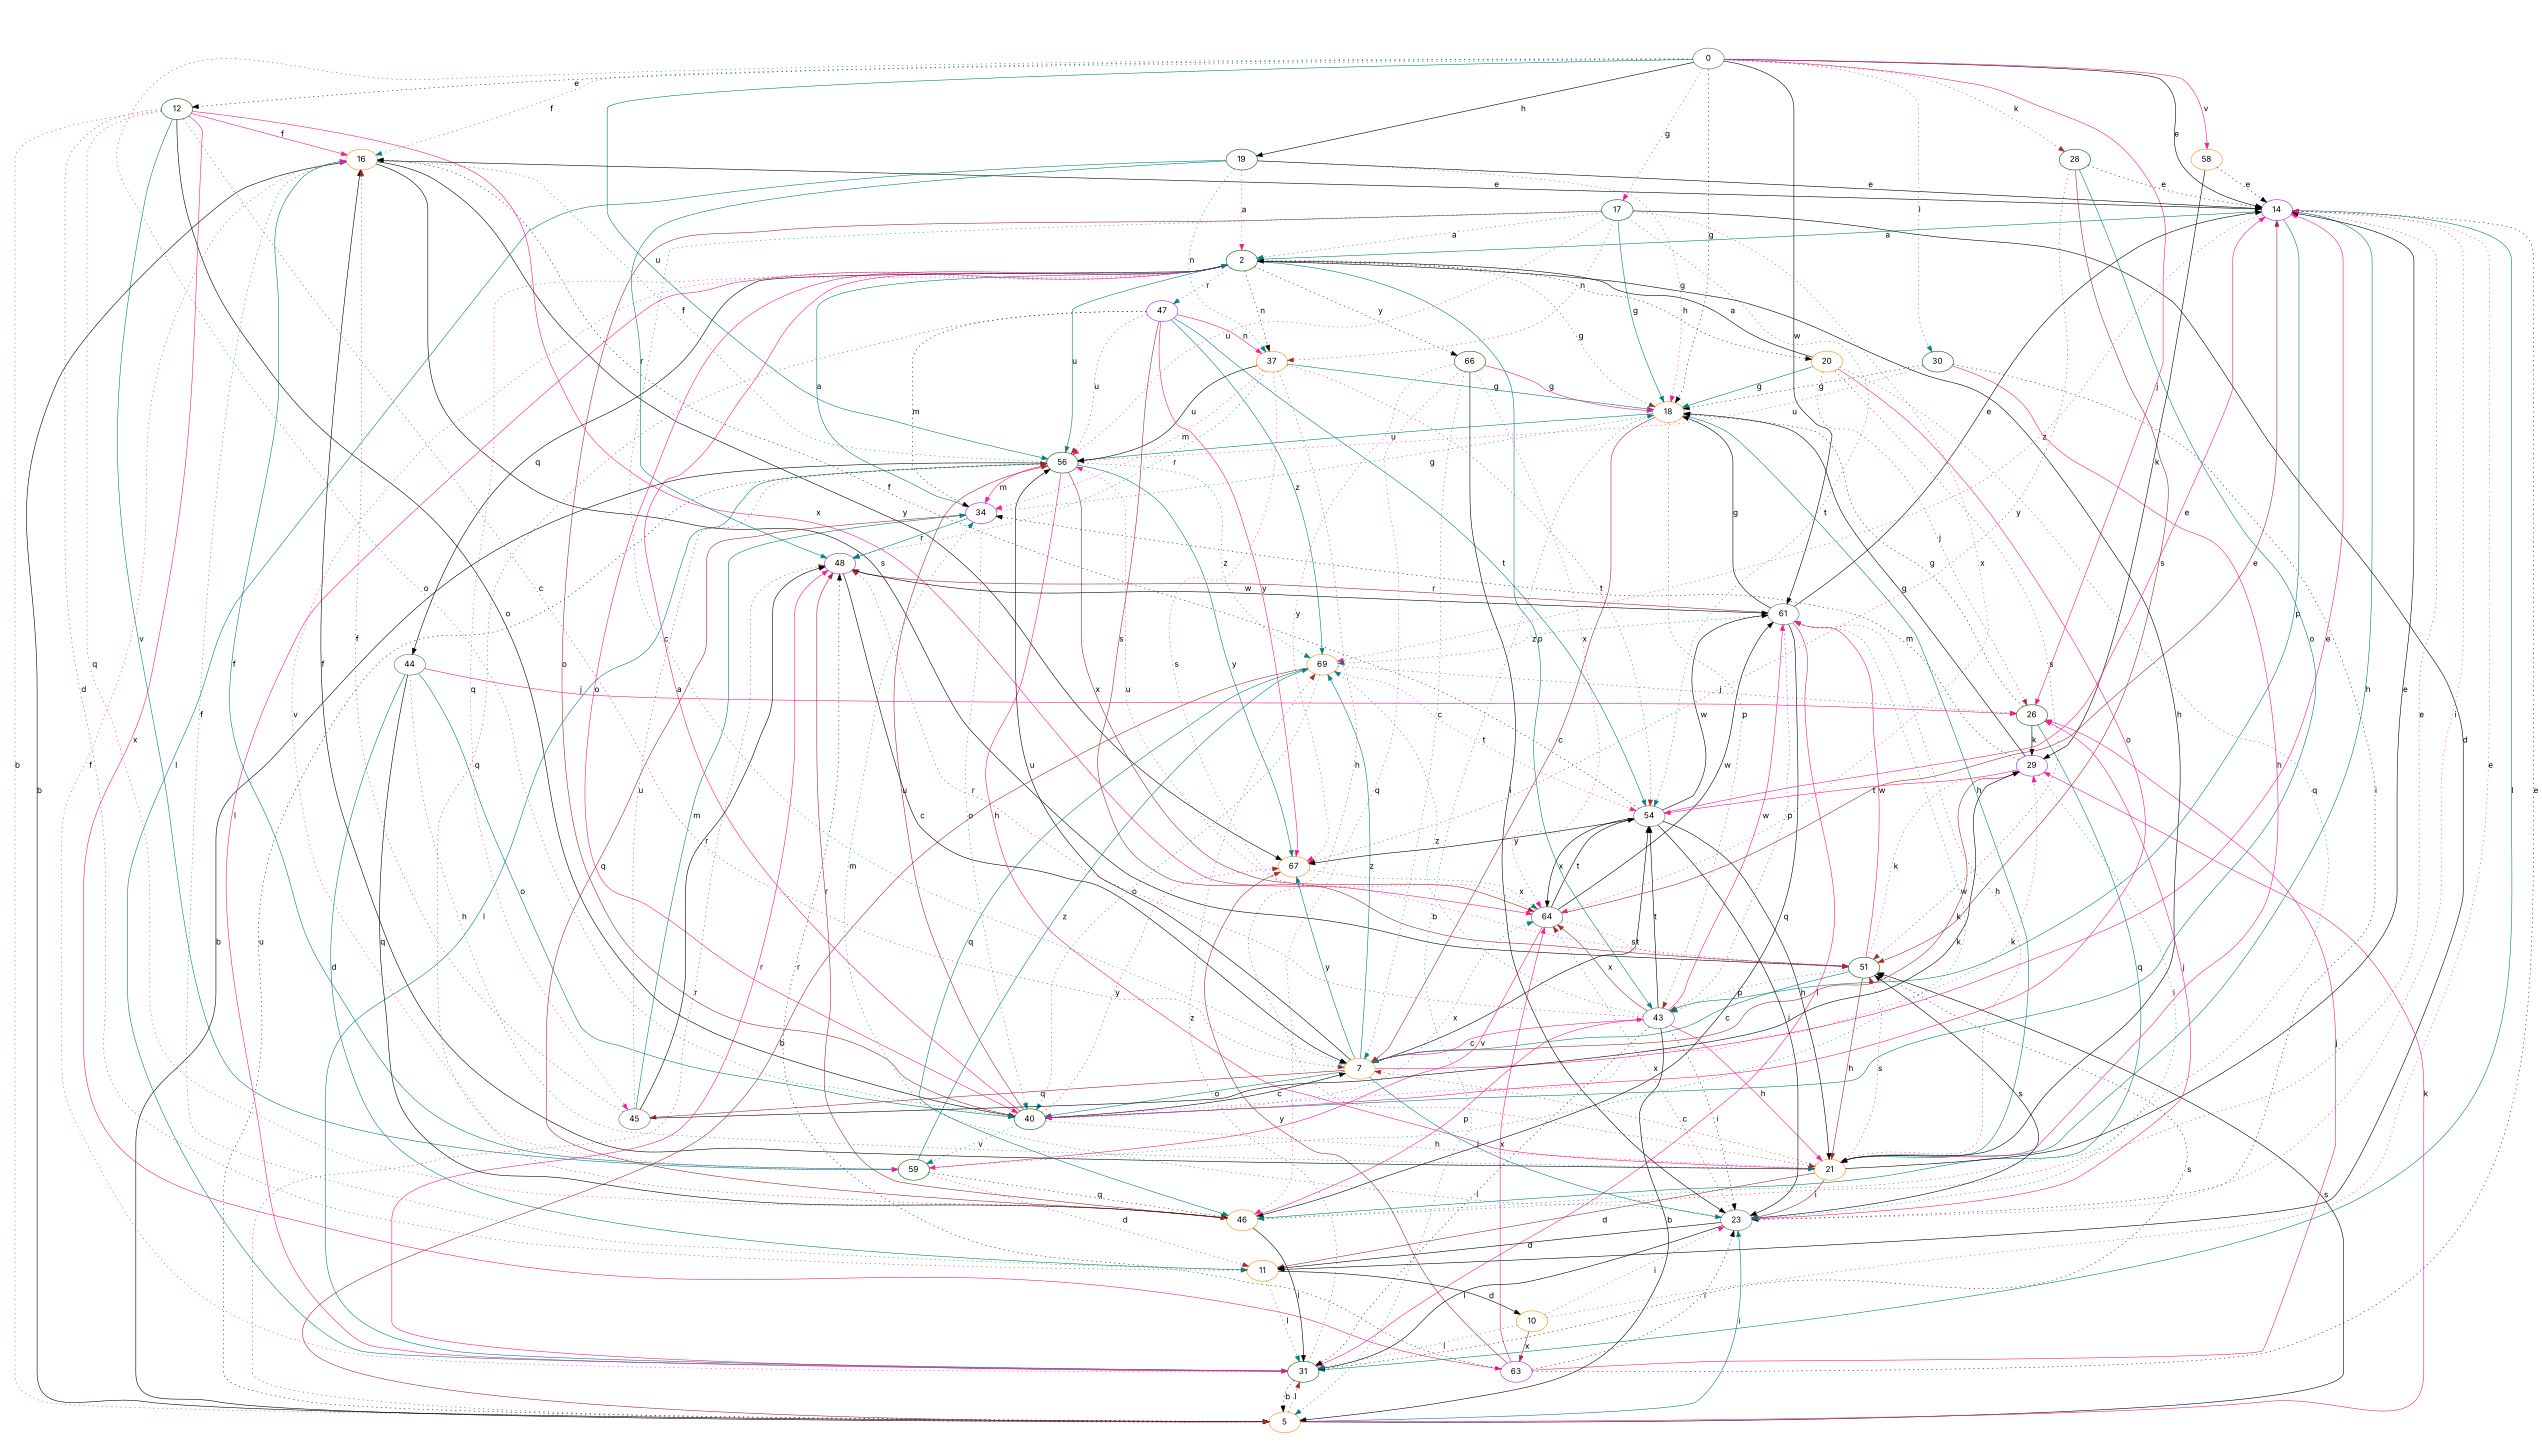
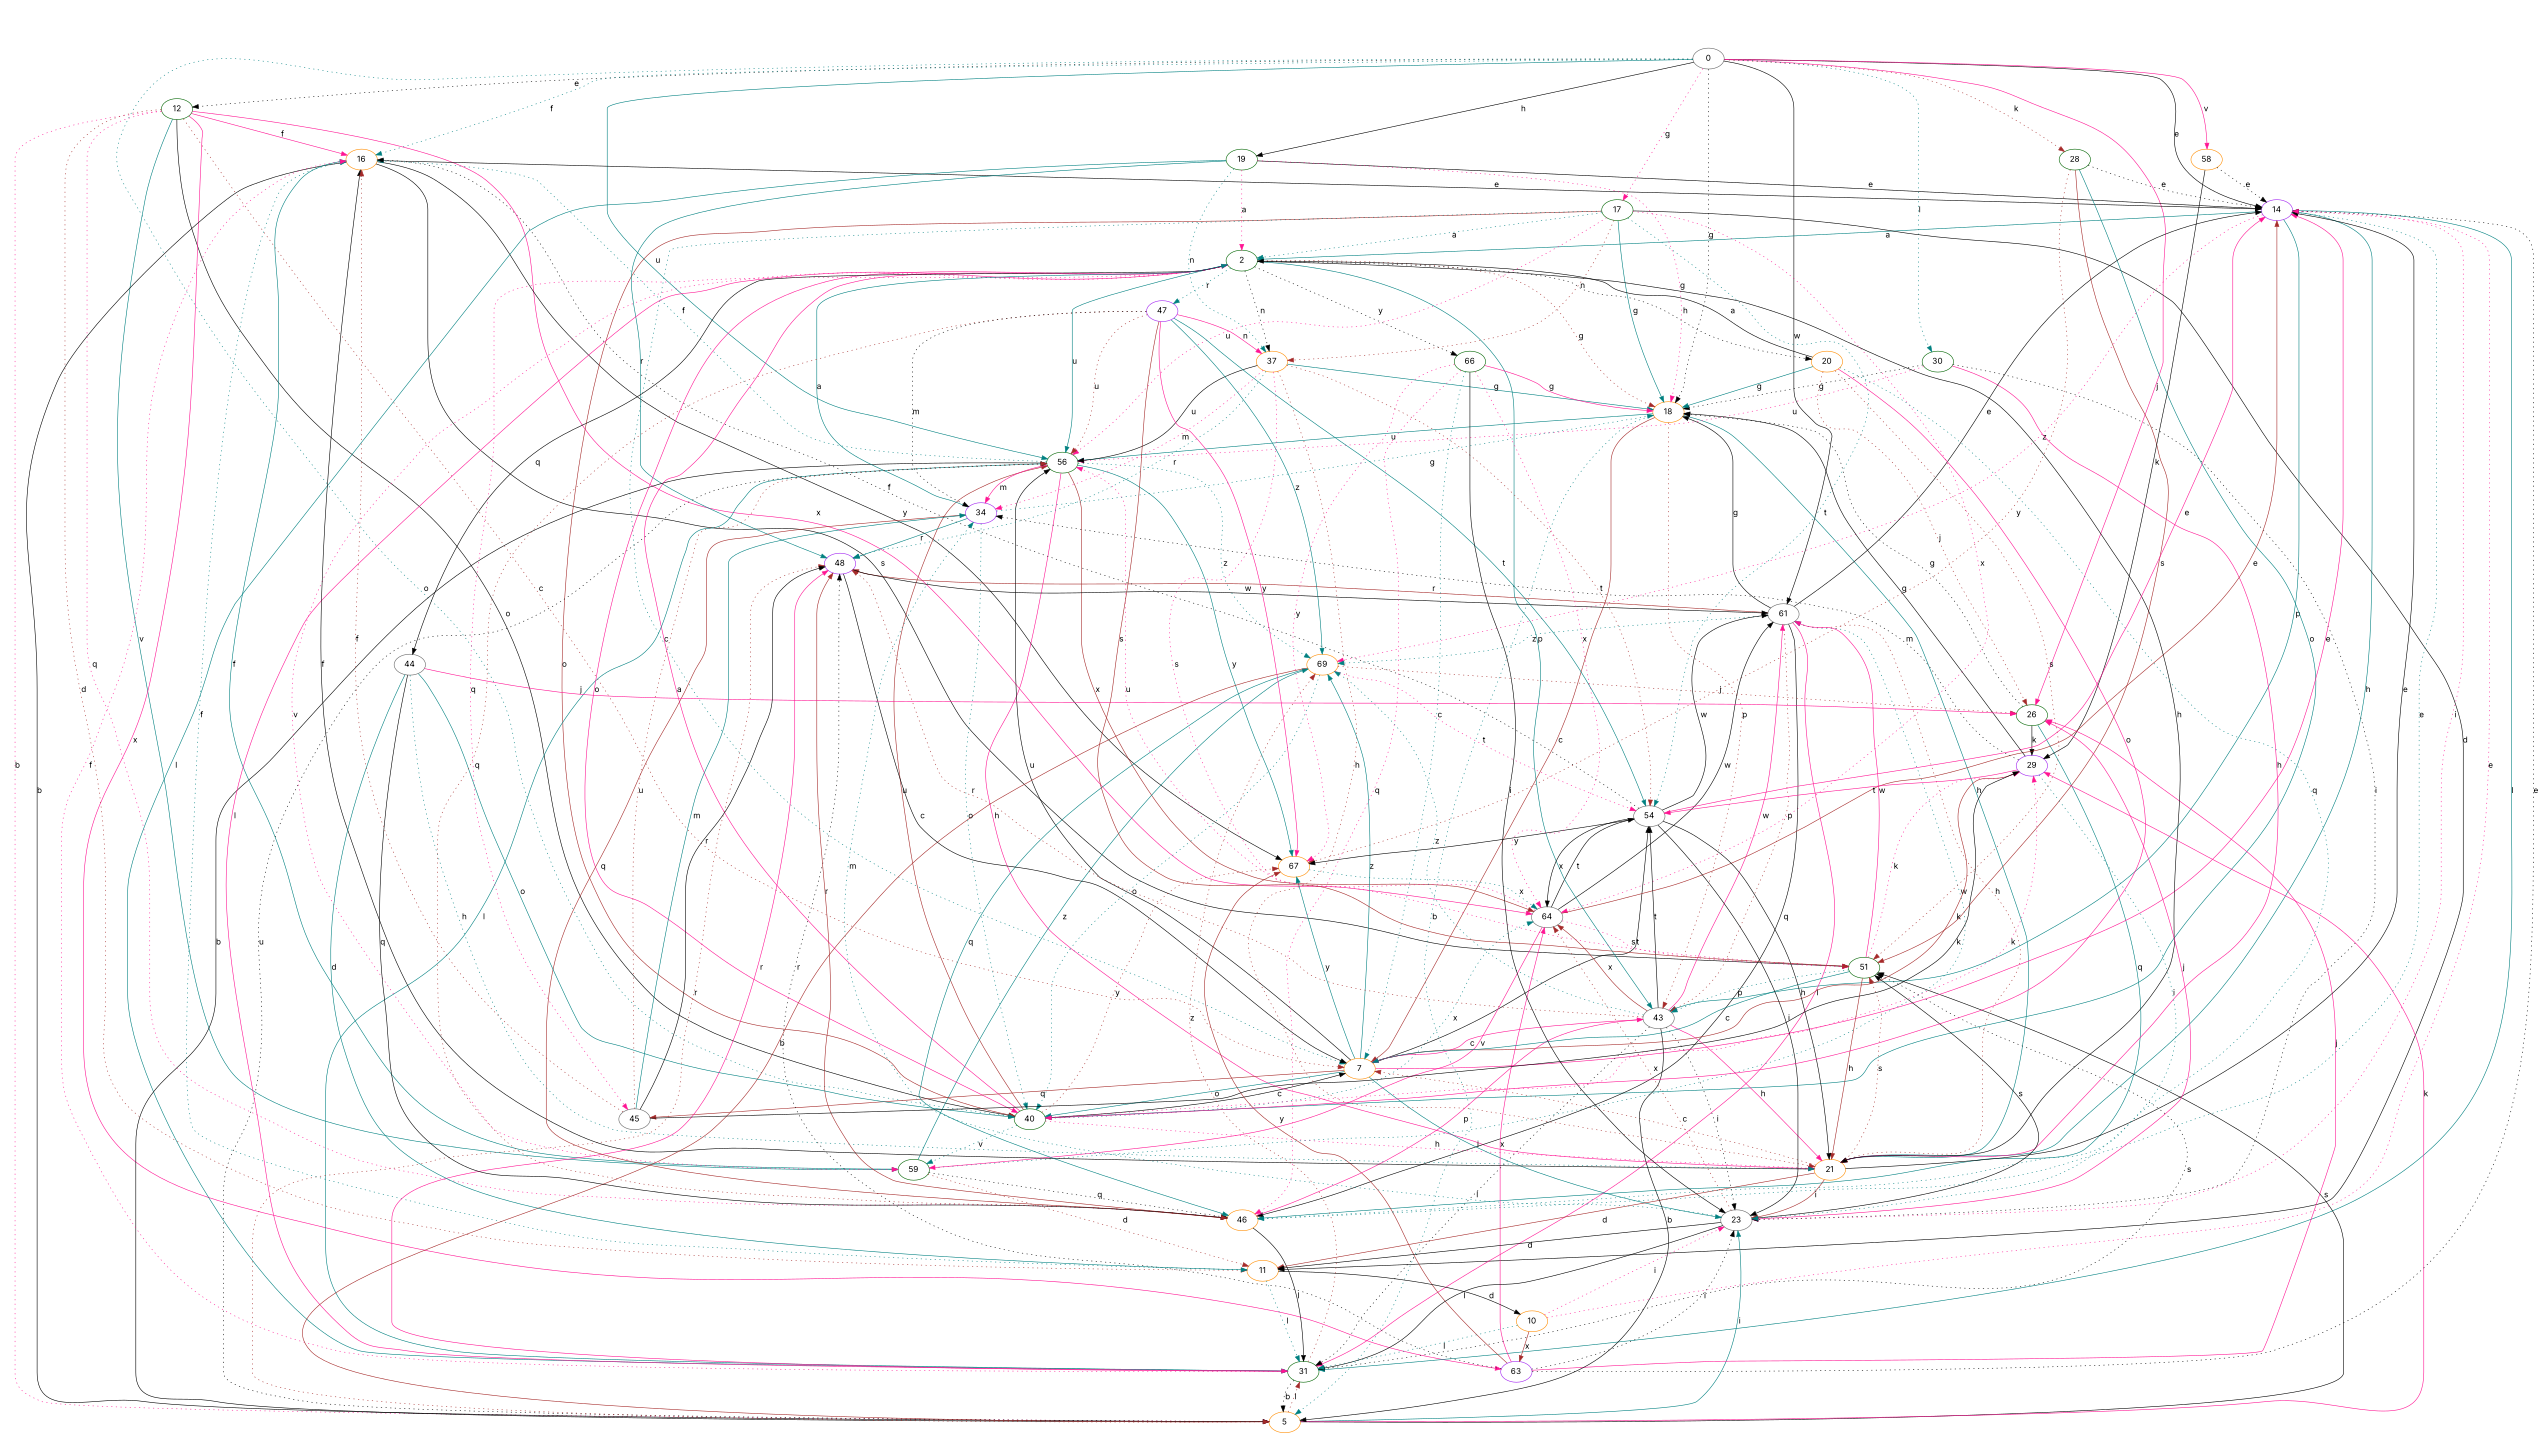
  strict digraph {
    fontname=Inter
    node [color=darkgreen fontname=Inter]
    edge [color=black fontname=Inter style=solid]
    0 [color=gray40]
    12
    14 [color=purple]
    16 [color=darkorange]
    17
    18 [color=darkorange]
    19
    26
    28
    30
    40
    56
    58 [color=darkorange]
    61 [color=gray40]
    59
    5 [color=darkorange]
    7 [color=darkorange]
    63 [color=purple]
    11 [color=darkorange]
    46 [color=darkorange]
    64 [color=gray40]
    2
    21 [color=darkorange]
    31
    43 [color=gray40]
    23 [color=gray40]
    69 [color=darkorange]
    51
    67 [color=darkorange]
    37 [color=darkorange]
    54 [color=gray40]
    48 [color=purple]
    29 [color=purple]
    34 [color=purple]
    20 [color=darkorange]
    44 [color=gray40]
    45 [color=gray40]
    47 [color=purple]
    66
    10 [color=darkorange]
    0 -> 12 [label=e style=dotted]
    0 -> 14 [label=e]
    0 -> 16 [color=teal label=f style=dotted]
    0 -> 17 [color=deeppink label=g style=dotted]
    0 -> 18 [label=g style=dotted]
    0 -> 19 [label=h]
    0 -> 26 [color=deeppink label=j]
    0 -> 28 [color=brown label=k style=dotted]
    0 -> 30 [color=teal label=l style=dotted]
    0 -> 40 [color=teal label=o style=dotted]
    0 -> 56 [color=teal label=u]
    0 -> 58 [color=deeppink label=v]
    0 -> 61 [label=w]
    12 -> 16 [color=deeppink label=f]
    12 -> 40 [label=o]
    12 -> 59 [color=teal label=v]
    12 -> 5 [color=deeppink label=b style=dotted]
    12 -> 7 [color=brown label=c style=dotted]
    12 -> 63 [color=deeppink label=x]
    12 -> 11 [color=brown label=d style=dotted]
    12 -> 46 [color=deeppink label=q style=dotted]
    12 -> 64 [color=deeppink label=x]
    14 -> 2 [color=teal label=a]
    14 -> 21 [color=teal label=h]
    14 -> 31 [color=teal label=l]
    14 -> 43 [color=teal label=p]
    14 -> 23 [color=deeppink label=i style=dotted]
    14 -> 69 [color=deeppink label=z style=dotted]
    16 -> 14 [label=e]
    16 -> 5 [label=b]
    16 -> 51 [label=s]
    16 -> 67 [label=y]
    17 -> 18 [color=teal label=g]
    17 -> 40 [color=brown label=o]
    17 -> 56 [color=deeppink label=u style=dotted]
    17 -> 7 [color=teal label=c style=dotted]
    17 -> 11 [label=d]
    17 -> 64 [color=deeppink label=x style=dotted]
    17 -> 2 [color=teal label=a style=dotted]
    17 -> 37 [color=brown label=n style=dotted]
    17 -> 54 [color=teal label=t style=dotted]
    18 -> 56 [color=teal label=u]
    18 -> 5 [color=teal label=b style=dotted]
    18 -> 7 [color=brown label=c]
    18 -> 21 [color=teal label=h]
    18 -> 43 [color=brown label=p style=dotted]
    19 -> 14 [label=e]
    19 -> 18 [color=deeppink label=g style=dotted]
    19 -> 2 [color=deeppink label=a style=dotted]
    19 -> 31 [color=teal label=l]
    19 -> 37 [color=teal label=n style=dotted]
    19 -> 48 [color=teal label=r]
    26 -> 18 [label=g style=dotted]
    26 -> 46 [color=teal label=q]
    26 -> 29 [label=k]
    28 -> 14 [label=e style=dotted]
    28 -> 40 [color=teal label=o]
    28 -> 51 [color=brown label=s]
    28 -> 67 [color=brown label=y style=dotted]
    30 -> 18 [label=g style=dotted]
    30 -> 56 [color=deeppink label=u style=dotted]
    30 -> 21 [color=deeppink label=h]
    30 -> 23 [label=i style=dotted]
    40 -> 56 [color=brown label=u]
    40 -> 59 [color=teal label=v style=dotted]
    40 -> 7 [label=c]
    40 -> 64 [color=teal label=x style=dotted]
    40 -> 2 [color=deeppink label=a]
    40 -> 21 [color=deeppink label=h style=dotted]
    40 -> 67 [color=brown label=y style=dotted]
    40 -> 29 [color=deeppink label=k style=dotted]
    56 -> 16 [color=teal label=f style=dotted]
    56 -> 5 [label=b]
    56 -> 64 [color=brown label=x]
    56 -> 21 [color=deeppink label=h]
    56 -> 31 [color=teal label=l]
    56 -> 69 [color=teal label=z style=dotted]
    56 -> 67 [color=teal label=y]
    56 -> 34 [color=deeppink label=m]
    58 -> 14 [label=e style=dotted]
    58 -> 29 [label=k]
    61 -> 14 [label=e]
    61 -> 18 [label=g]
    61 -> 46 [label=q]
    61 -> 21 [color=brown label=h style=dotted]
    61 -> 31 [color=deeppink label=l]
    61 -> 43 [color=brown label=p style=dotted]
    61 -> 69 [color=teal label=z style=dotted]
    61 -> 48 [color=brown label=r]
    59 -> 16 [color=teal label=f]
    59 -> 61 [color=teal label=w style=dotted]
    59 -> 11 [color=brown label=d style=dotted]
    59 -> 46 [label=q style=dotted]
    59 -> 69 [color=teal label=z]
    5 -> 56 [label=u style=dotted]
    5 -> 31 [color=brown label=l style=dotted]
    5 -> 23 [color=teal label=i]
    5 -> 51 [label=s]
    5 -> 48 [color=brown label=r style=dotted]
    5 -> 29 [color=deeppink label=k]
    7 -> 14 [color=deeppink label=e]
    7 -> 40 [color=teal label=o]
    7 -> 56 [label=u]
    7 -> 23 [color=teal label=i]
    7 -> 69 [color=teal label=z]
    7 -> 67 [color=teal label=y]
    7 -> 54 [label=t]
    7 -> 29 [color=brown label=k]
    7 -> 45 [color=brown label=q]
    63 -> 14 [label=e style=dotted]
    63 -> 26 [color=deeppink label=j]
    63 -> 64 [color=deeppink label=x]
    63 -> 23 [label=i style=dotted]
    63 -> 67 [color=brown label=y]
    63 -> 48 [label=r style=dotted]
    11 -> 16 [color=teal label=f style=dotted]
    11 -> 31 [color=teal label=l style=dotted]
    11 -> 10 [label=d]
-   46 -> 14 [color=brown label=e style=dotted]
+   46 -> 14 [color=teal label=e style=dotted]
    46 -> 31 [label=l]
    46 -> 43 [color=deeppink label=p]
    46 -> 48 [color=brown label=r]
    64 -> 14 [color=brown label=e]
    64 -> 56 [color=deeppink label=u style=dotted]
    64 -> 61 [label=w]
    64 -> 59 [color=deeppink label=v]
    64 -> 51 [color=deeppink label=s style=dotted]
    64 -> 54 [label=t]
    2 -> 18 [color=brown label=g style=dotted]
    2 -> 40 [color=deeppink label=o]
    2 -> 56 [color=teal label=u]
    2 -> 59 [color=deeppink label=v style=dotted]
    2 -> 21 [label=h]
    2 -> 31 [color=deeppink label=l]
    2 -> 43 [color=teal label=p]
    2 -> 37 [label=n style=dotted]
    2 -> 20 [label=h style=dotted]
    2 -> 44 [label=q]
    2 -> 45 [color=deeppink label=q style=dotted]
    2 -> 47 [color=teal label=r style=dotted]
    2 -> 66 [label=y style=dotted]
    21 -> 14 [label=e]
    21 -> 16 [label=f]
    21 -> 7 [color=brown label=c style=dotted]
    21 -> 11 [color=brown label=d]
    21 -> 23 [color=brown label=i]
    21 -> 51 [color=brown label=s style=dotted]
    31 -> 16 [color=deeppink label=f style=dotted]
    31 -> 5 [label=b style=dotted]
    31 -> 69 [color=brown label=z style=dotted]
    31 -> 51 [label=s style=dotted]
    31 -> 48 [color=deeppink label=r]
    43 -> 61 [color=deeppink label=w]
    43 -> 5 [label=b]
    43 -> 7 [color=deeppink label=c]
    43 -> 64 [color=brown label=x]
    43 -> 21 [color=deeppink label=h]
    43 -> 31 [label=l style=dotted]
    43 -> 23 [label=i style=dotted]
    43 -> 69 [color=teal label=z style=dotted]
    43 -> 54 [label=t]
    43 -> 48 [color=brown label=r style=dotted]
    23 -> 26 [color=deeppink label=j]
    23 -> 11 [label=d]
    23 -> 64 [color=brown label=x style=dotted]
    23 -> 31 [label=l]
    23 -> 51 [label=s]
    23 -> 34 [color=teal label=m style=dotted]
    69 -> 26 [color=brown label=j style=dotted]
    69 -> 40 [color=teal label=o style=dotted]
    69 -> 5 [color=brown label=b]
    69 -> 46 [color=teal label=q]
    69 -> 54 [color=deeppink label=t style=dotted]
    51 -> 61 [color=deeppink label=w]
    51 -> 7 [color=teal label=c]
    51 -> 21 [color=brown label=h]
    51 -> 43 [color=teal label=p style=dotted]
    51 -> 29 [color=deeppink label=k style=dotted]
    67 -> 64 [color=teal label=x style=dotted]
    37 -> 18 [color=teal label=g]
    37 -> 56 [label=u]
    37 -> 21 [color=brown label=h style=dotted]
    37 -> 51 [color=deeppink label=s style=dotted]
    37 -> 54 [color=brown label=t style=dotted]
    37 -> 48 [color=teal label=r style=dotted]
    37 -> 34 [color=deeppink label=m style=dotted]
    54 -> 14 [color=deeppink label=e]
    54 -> 16 [label=f style=dotted]
    54 -> 61 [label=w]
    54 -> 64 [label=x]
    54 -> 21 [label=h]
    54 -> 23 [label=i]
    54 -> 67 [label=y]
    48 -> 61 [label=w]
    48 -> 7 [label=c]
    29 -> 18 [label=g]
    29 -> 23 [color=teal label=i style=dotted]
    29 -> 54 [color=deeppink label=t]
    29 -> 34 [label=m style=dotted]
    34 -> 18 [color=teal label=g style=dotted]
    34 -> 40 [color=teal label=o style=dotted]
    34 -> 46 [color=brown label=q]
    34 -> 2 [color=teal label=a]
    34 -> 48 [color=teal label=r]
    20 -> 18 [color=teal label=g]
    20 -> 26 [color=brown label=j style=dotted]
    20 -> 40 [color=deeppink label=o]
    20 -> 46 [color=teal label=q style=dotted]
    20 -> 2 [label=a]
    20 -> 51 [color=brown label=s style=dotted]
    44 -> 26 [color=deeppink label=j]
    44 -> 40 [color=teal label=o]
    44 -> 11 [color=teal label=d]
    44 -> 46 [label=q]
    44 -> 21 [color=teal label=h style=dotted]
    45 -> 16 [color=brown label=f style=dotted]
    45 -> 56 [color=brown label=u style=dotted]
    45 -> 48 [label=r]
    45 -> 29 [label=k]
    45 -> 34 [color=teal label=m]
    47 -> 56 [color=brown label=u style=dotted]
    47 -> 46 [color=brown label=q style=dotted]
    47 -> 69 [color=teal label=z]
    47 -> 51 [color=brown label=s]
    47 -> 67 [color=deeppink label=y]
    47 -> 37 [color=deeppink label=n]
    47 -> 54 [color=teal label=t]
    47 -> 34 [label=m style=dotted]
    66 -> 18 [color=deeppink label=g]
    66 -> 7 [color=teal label=c style=dotted]
    66 -> 46 [color=deeppink label=q style=dotted]
    66 -> 64 [color=deeppink label=x style=dotted]
    66 -> 23 [label=i]
    66 -> 67 [color=deeppink label=y style=dotted]
    10 -> 14 [color=deeppink label=e style=dotted]
    10 -> 63 [color=brown label=x]
    10 -> 31 [color=teal label=l style=dotted]
    10 -> 23 [color=deeppink label=i style=dotted]
  }
